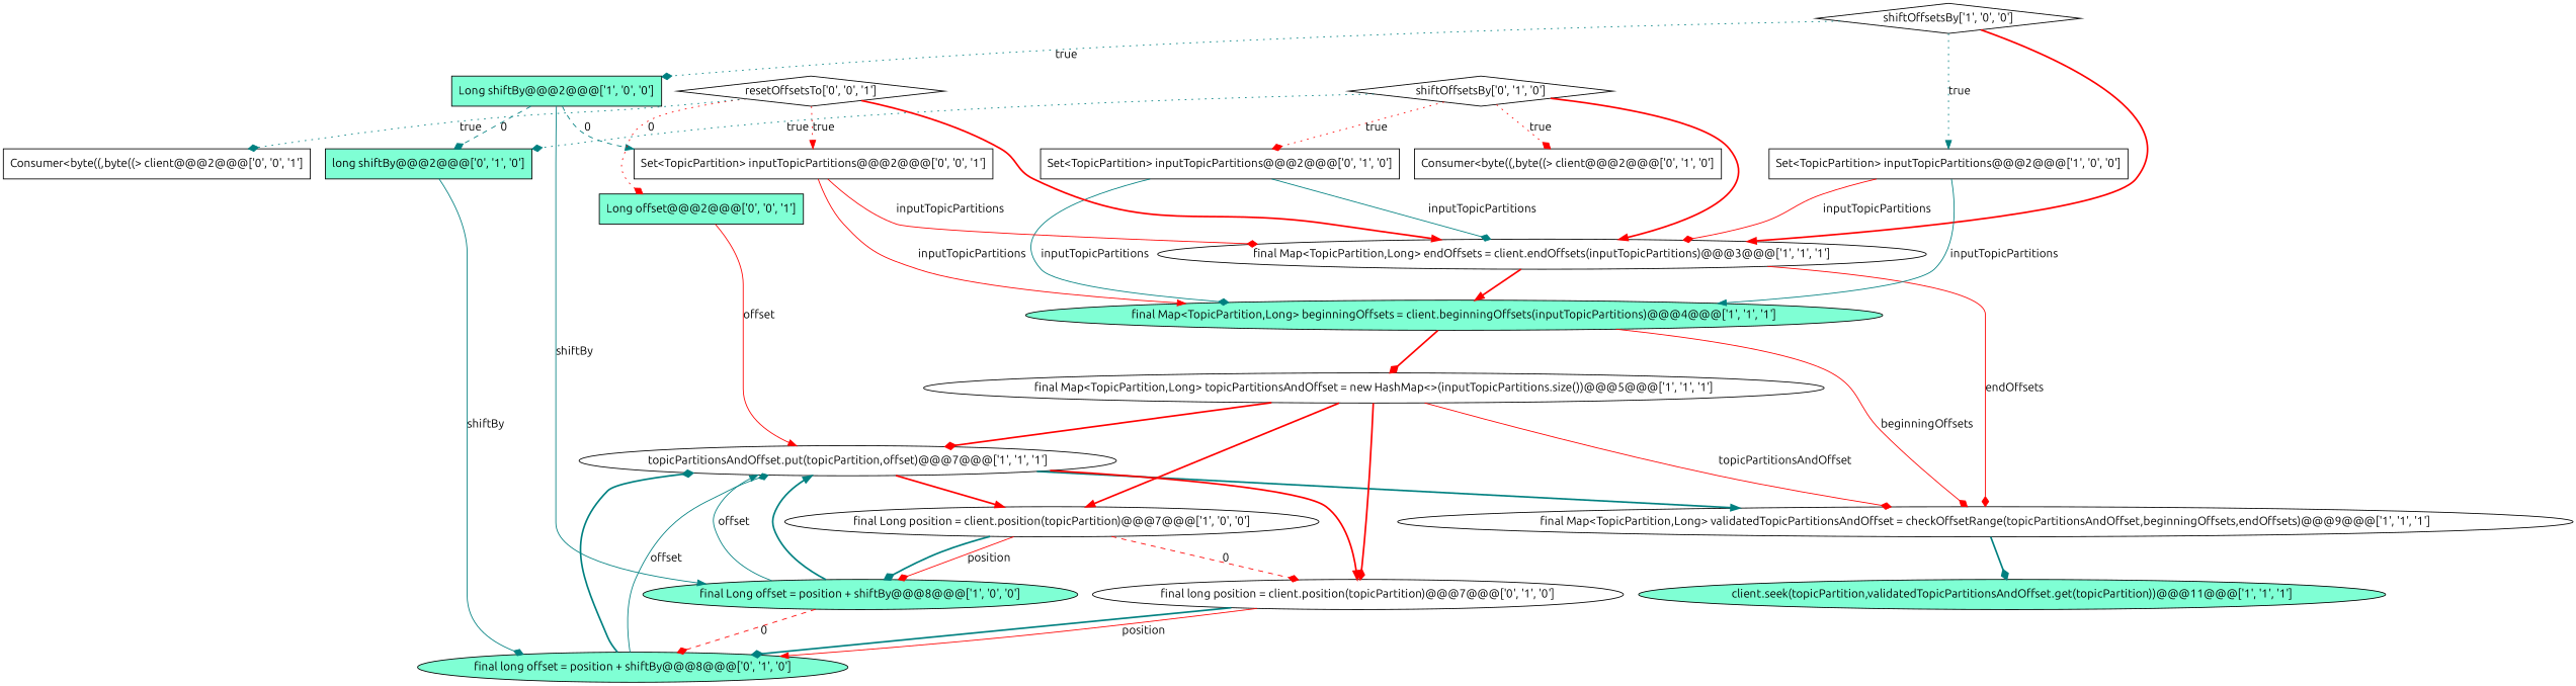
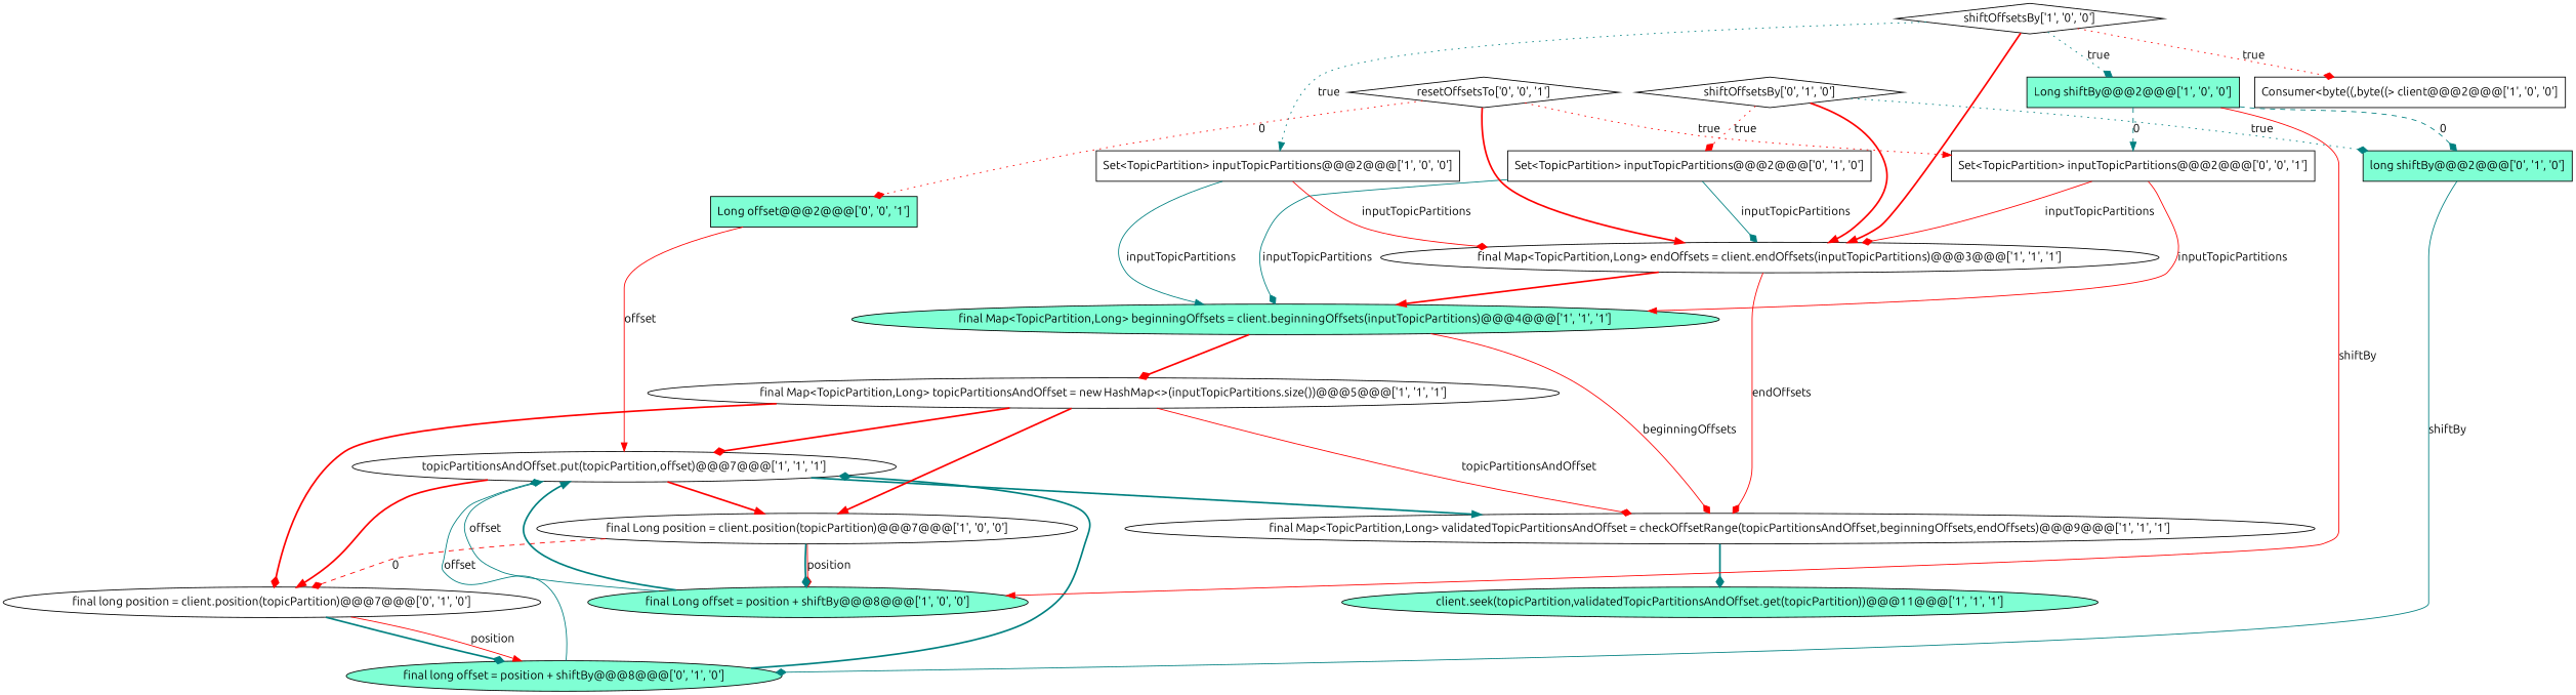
  digraph {
    fontname=Ubuntu
    node [fillcolor=white fontname=Ubuntu shape=ellipse style=filled]
    edge [arrowhead=diamond color=red fontname=Ubuntu style=solid]
    n1 [fillcolor=aquamarine label="Long offset@@@2@@@['0', '0', '1']" shape=box]
    n2 [label="topicPartitionsAndOffset.put(topicPartition,offset)@@@7@@@['1', '1', '1']"]
    n3 [label="final Map<TopicPartition,Long> validatedTopicPartitionsAndOffset = checkOffsetRange(topicPartitionsAndOffset,beginningOffsets,endOffsets)@@@9@@@['1', '1', '1']"]
    n4 [label="final Long position = client.position(topicPartition)@@@7@@@['1', '0', '0']"]
    n5 [label="final long position = client.position(topicPartition)@@@7@@@['0', '1', '0']"]
    n6 [label="shiftOffsetsBy['0', '1', '0']" shape=diamond]
    n7 [label="final Map<TopicPartition,Long> endOffsets = client.endOffsets(inputTopicPartitions)@@@3@@@['1', '1', '1']"]
    n8 [label="Set<TopicPartition> inputTopicPartitions@@@2@@@['0', '1', '0']" shape=box]
-   n9 [label="Consumer<byte((,byte((> client@@@2@@@['0', '1', '0']" shape=box]
    n10 [fillcolor=aquamarine label="long shiftBy@@@2@@@['0', '1', '0']" shape=box]
    n11 [fillcolor=aquamarine label="final Map<TopicPartition,Long> beginningOffsets = client.beginningOffsets(inputTopicPartitions)@@@4@@@['1', '1', '1']"]
    n12 [fillcolor=aquamarine label="final long offset = position + shiftBy@@@8@@@['0', '1', '0']"]
    n13 [label="shiftOffsetsBy['1', '0', '0']" shape=diamond]
    n14 [label="Set<TopicPartition> inputTopicPartitions@@@2@@@['1', '0', '0']" shape=box]
    n15 [fillcolor=aquamarine label="Long shiftBy@@@2@@@['1', '0', '0']" shape=box]
+   n16 [label="Consumer<byte((,byte((> client@@@2@@@['1', '0', '0']" shape=box]
    n17 [fillcolor=aquamarine label="final Long offset = position + shiftBy@@@8@@@['1', '0', '0']"]
    n18 [label="Set<TopicPartition> inputTopicPartitions@@@2@@@['0', '0', '1']" shape=box]
    n19 [fillcolor=aquamarine label="client.seek(topicPartition,validatedTopicPartitionsAndOffset.get(topicPartition))@@@11@@@['1', '1', '1']"]
    n20 [label="final Map<TopicPartition,Long> topicPartitionsAndOffset = new HashMap<>(inputTopicPartitions.size())@@@5@@@['1', '1', '1']"]
    n21 [label="resetOffsetsTo['0', '0', '1']" shape=diamond]
-   n22 [label="Consumer<byte((,byte((> client@@@2@@@['0', '0', '1']" shape=box]
    n1 -> n2 [arrowhead=normal label=offset]
    n2 -> n3 [arrowhead=normal color=teal style=bold]
    n2 -> n4 [arrowhead=normal style=bold]
    n2 -> n5 [arrowhead=normal style=bold]
    n3 -> n19 [color=teal style=bold]
    n4 -> n5 [label=0 style=dashed]
    n4 -> n17 [label=position]
    n4 -> n17 [color=teal style=bold]
    n5 -> n12 [color=teal style=bold]
    n5 -> n12 [arrowhead=normal label=position]
    n6 -> n7 [arrowhead=normal style=bold]
    n6 -> n8 [label=true style=dotted]
-   n6 -> n9 [label=true style=dotted]
    n6 -> n10 [color=teal label=true style=dotted]
    n7 -> n3 [label=endOffsets]
    n7 -> n11 [arrowhead=normal style=bold]
    n8 -> n7 [color=teal label=inputTopicPartitions]
    n8 -> n11 [color=teal label=inputTopicPartitions]
    n10 -> n12 [color=teal label=shiftBy]
    n11 -> n3 [label=beginningOffsets]
    n11 -> n20 [style=bold]
    n12 -> n2 [color=teal style=bold]
    n12 -> n2 [color=teal label=offset]
    n13 -> n7 [arrowhead=normal style=bold]
    n13 -> n14 [arrowhead=normal color=teal label=true style=dotted]
    n13 -> n15 [color=teal label=true style=dotted]
+   n13 -> n16 [label=true style=dotted]
    n14 -> n7 [label=inputTopicPartitions]
    n14 -> n11 [arrowhead=normal color=teal label=inputTopicPartitions]
    n15 -> n10 [color=teal label=0 style=dashed]
-   n15 -> n17 [arrowhead=normal color=teal label=shiftBy]
+   n15 -> n17 [arrowhead=normal label=shiftBy]
    n15 -> n18 [arrowhead=normal color=teal label=0 style=dashed]
    n17 -> n2 [arrowhead=normal color=teal label=offset]
    n17 -> n2 [arrowhead=normal color=teal style=bold]
-   n17 -> n12 [label=0 style=dashed]
    n18 -> n7 [label=inputTopicPartitions]
    n18 -> n11 [arrowhead=normal label=inputTopicPartitions]
    n20 -> n2 [style=bold]
    n20 -> n3 [label=topicPartitionsAndOffset]
    n20 -> n4 [arrowhead=normal style=bold]
    n20 -> n5 [style=bold]
    n21 -> n1 [label=0 style=dotted]
    n21 -> n7 [arrowhead=normal style=bold]
    n21 -> n18 [arrowhead=normal label=true style=dotted]
-   n21 -> n22 [color=teal label=true style=dotted]
  }
